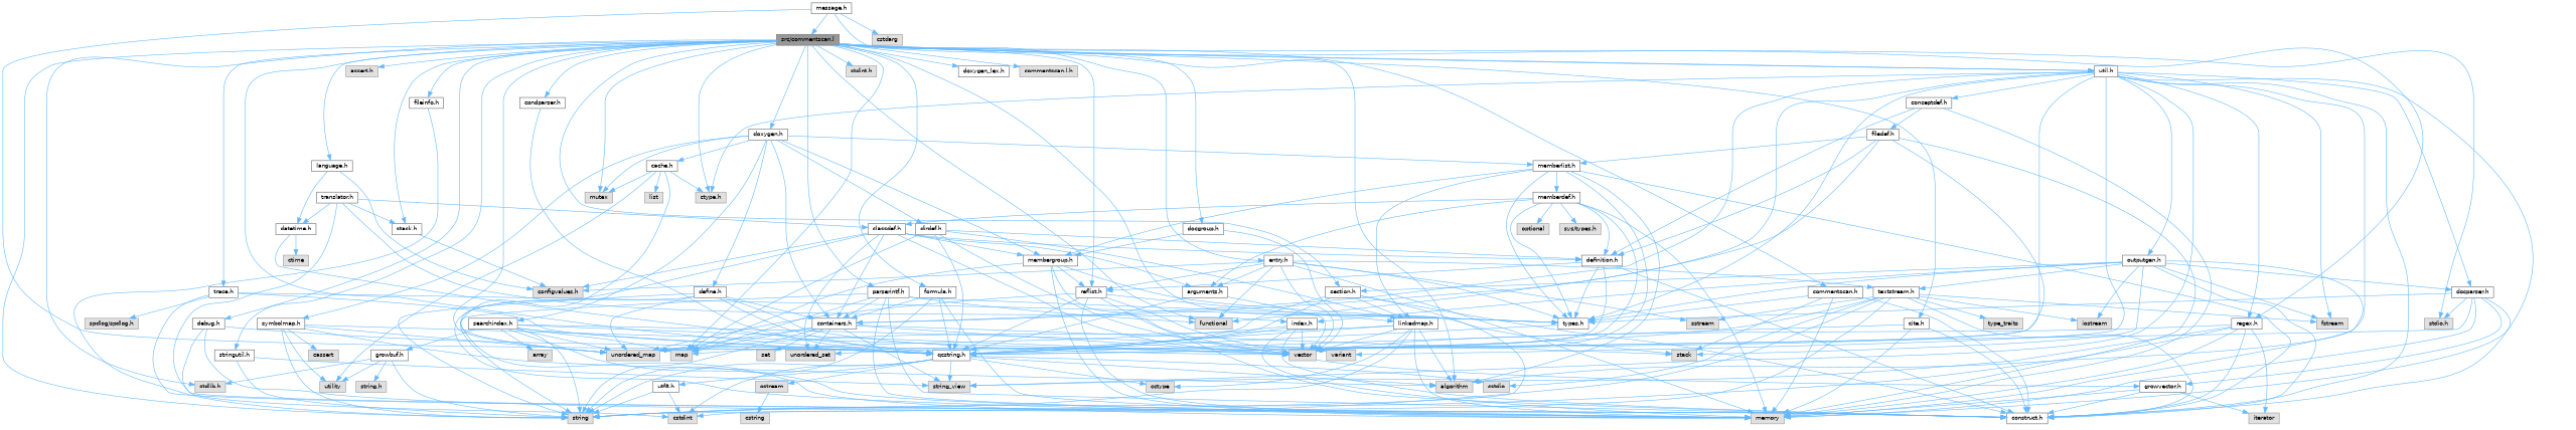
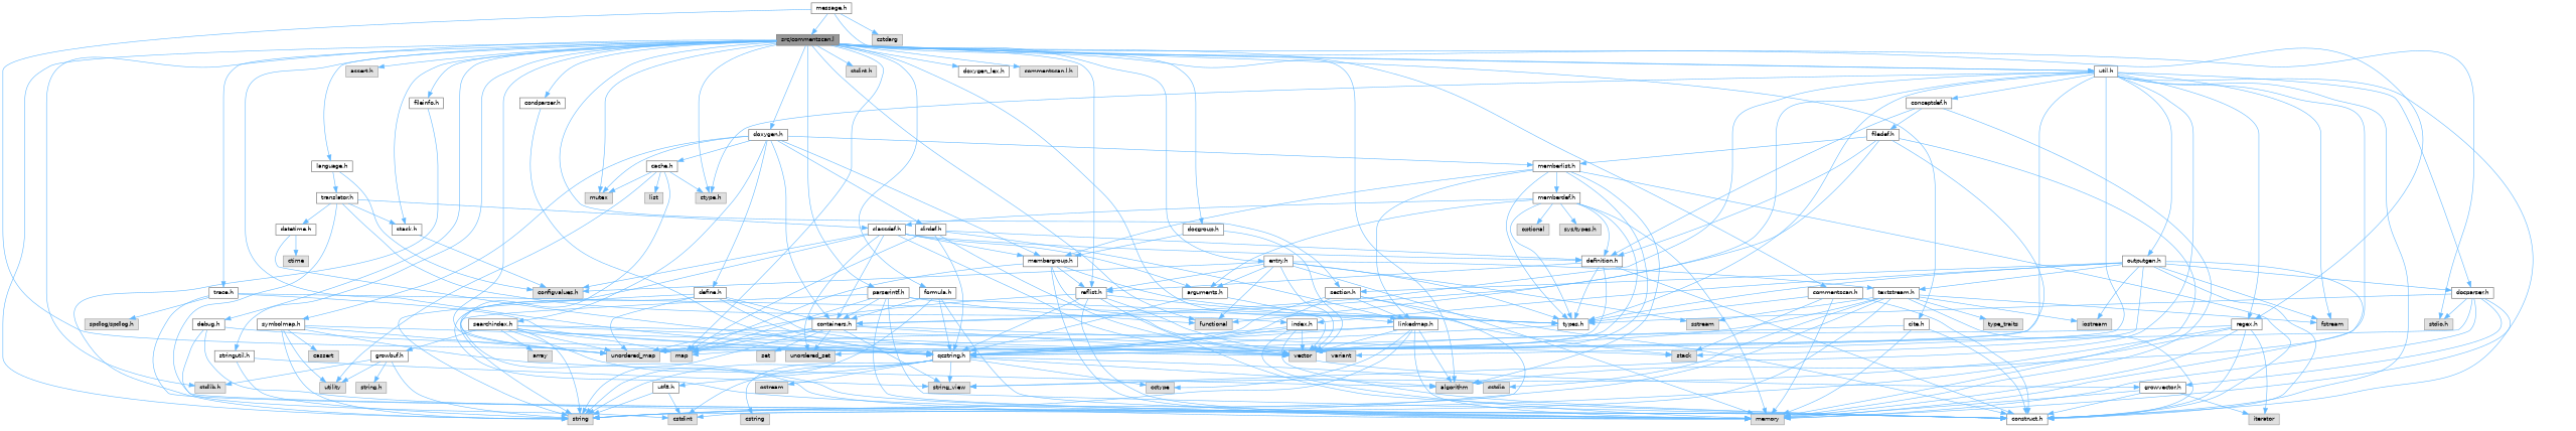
  digraph {
    node [color=grey40 fillcolor=white fontname=Helvetica fontsize=10 shape=box style=filled]
    edge [color=steelblue1 fontname=Helvetica fontsize=10 labelfontname=Helvetica labelfontsize=10 style=solid]
    n1 [color=gray40 fillcolor=grey60 fontcolor=black height=0.2 label="src/commentscan.l" width=0.4]
    n2 [color=grey60 fillcolor="#E0E0E0" height=0.2 label="stdint.h" width=0.4]
    n3 [color=grey60 fillcolor="#E0E0E0" height=0.2 label=map width=0.4]
    n4 [color=grey60 fillcolor="#E0E0E0" height=0.2 label=stack width=0.4]
    n5 [color=grey60 fillcolor="#E0E0E0" height=0.2 label=string width=0.4]
    n6 [color=grey60 fillcolor="#E0E0E0" height=0.2 label=mutex width=0.4]
    n7 [color=grey60 fillcolor="#E0E0E0" height=0.2 label=functional width=0.4]
    n8 [color=grey60 fillcolor="#E0E0E0" height=0.2 label=unordered_map width=0.4]
    n9 [color=grey60 fillcolor="#E0E0E0" height=0.2 label=algorithm width=0.4]
    n10 [color=grey60 fillcolor="#E0E0E0" height=0.2 label="stdio.h" width=0.4]
    n11 [color=grey60 fillcolor="#E0E0E0" height=0.2 label="stdlib.h" width=0.4]
    n12 [color=grey60 fillcolor="#E0E0E0" height=0.2 label="assert.h" width=0.4]
    n13 [color=grey60 fillcolor="#E0E0E0" height=0.2 label="ctype.h" width=0.4]
    n14 [height=0.2 label="qcstring.h" width=0.4]
    n15 [height=0.2 label="fileinfo.h" width=0.4]
    n16 [height=0.2 label="cite.h" width=0.4]
    n17 [height=0.2 label="commentscan.h" width=0.4]
    n18 [height=0.2 label="condparser.h" width=0.4]
    n19 [height=0.2 label="stack.h" width=0.4]
    n20 [height=0.2 label="debug.h" width=0.4]
    n21 [height=0.2 label="docgroup.h" width=0.4]
    n22 [height=0.2 label="reflist.h" width=0.4]
    n23 [height=0.2 label="doxygen.h" width=0.4]
    n24 [height=0.2 label="entry.h" width=0.4]
    n25 [height=0.2 label="formula.h" width=0.4]
    n26 [height=0.2 label="language.h" width=0.4]
    n27 [height=0.2 label="util.h" width=0.4]
    n28 [height=0.2 label="section.h" width=0.4]
    n29 [height=0.2 label="regex.h" width=0.4]
    n30 [height=0.2 label="parserintf.h" width=0.4]
    n31 [height=0.2 label="trace.h" width=0.4]
    n32 [height=0.2 label="stringutil.h" width=0.4]
    n33 [height=0.2 label="doxygen_lex.h" width=0.4]
    n34 [color=grey60 fillcolor="#E0E0E0" height=0.2 label="commentscan.l.h" width=0.4]
    n35 [color=grey60 fillcolor="#E0E0E0" height=0.2 label=string_view width=0.4]
    n36 [color=grey60 fillcolor="#E0E0E0" height=0.2 label=cctype width=0.4]
    n37 [color=grey60 fillcolor="#E0E0E0" height=0.2 label=cstring width=0.4]
    n38 [color=grey60 fillcolor="#E0E0E0" height=0.2 label=cstdio width=0.4]
    n39 [color=grey60 fillcolor="#E0E0E0" height=0.2 label=cstdint width=0.4]
    n40 [color=grey60 fillcolor="#E0E0E0" height=0.2 label=ostream width=0.4]
    n41 [height=0.2 label="utf8.h" width=0.4]
    n42 [color=grey60 fillcolor="#E0E0E0" height=0.2 label=memory width=0.4]
    n43 [height=0.2 label="construct.h" width=0.4]
    n44 [height=0.2 label="types.h" width=0.4]
    n45 [color=grey60 fillcolor="#E0E0E0" height=0.2 label="configvalues.h" width=0.4]
    n46 [color=grey60 fillcolor="#E0E0E0" height=0.2 label=vector width=0.4]
    n47 [height=0.2 label="membergroup.h" width=0.4]
    n48 [height=0.2 label="linkedmap.h" width=0.4]
    n49 [height=0.2 label="containers.h" width=0.4]
    n50 [height=0.2 label="dirdef.h" width=0.4]
    n51 [height=0.2 label="memberlist.h" width=0.4]
    n52 [height=0.2 label="define.h" width=0.4]
    n53 [height=0.2 label="cache.h" width=0.4]
    n54 [height=0.2 label="symbolmap.h" width=0.4]
    n55 [height=0.2 label="searchindex.h" width=0.4]
    n56 [height=0.2 label="arguments.h" width=0.4]
    n57 [color=grey60 fillcolor="#E0E0E0" height=0.2 label=sstream width=0.4]
    n58 [height=0.2 label="textstream.h" width=0.4]
    n59 [height=0.2 label="translator.h" width=0.4]
    n60 [height=0.2 label="message.h" width=0.4]
    n61 [color=grey60 fillcolor="#E0E0E0" height=0.2 label=cstdarg width=0.4]
    n62 [color=grey60 fillcolor="#E0E0E0" height=0.2 label=variant width=0.4]
    n63 [color=grey60 fillcolor="#E0E0E0" height=0.2 label=fstream width=0.4]
    n64 [height=0.2 label="docparser.h" width=0.4]
    n65 [height=0.2 label="outputgen.h" width=0.4]
    n66 [height=0.2 label="conceptdef.h" width=0.4]
    n67 [color=grey60 fillcolor="#E0E0E0" height=0.2 label=iterator width=0.4]
    n68 [color=grey60 fillcolor="#E0E0E0" height=0.2 label="spdlog/spdlog.h" width=0.4]
    n69 [height=0.2 label="growvector.h" width=0.4]
    n70 [color=grey60 fillcolor="#E0E0E0" height=0.2 label=set width=0.4]
    n71 [color=grey60 fillcolor="#E0E0E0" height=0.2 label=unordered_set width=0.4]
    n72 [height=0.2 label="definition.h" width=0.4]
    n73 [height=0.2 label="memberdef.h" width=0.4]
    n74 [color=grey60 fillcolor="#E0E0E0" height=0.2 label=list width=0.4]
    n75 [color=grey60 fillcolor="#E0E0E0" height=0.2 label=utility width=0.4]
    n76 [color=grey60 fillcolor="#E0E0E0" height=0.2 label=cassert width=0.4]
    n77 [color=grey60 fillcolor="#E0E0E0" height=0.2 label=array width=0.4]
    n78 [height=0.2 label="growbuf.h" width=0.4]
    n79 [color=grey60 fillcolor="#E0E0E0" height=0.2 label=optional width=0.4]
    n80 [color=grey60 fillcolor="#E0E0E0" height=0.2 label="sys/types.h" width=0.4]
    n81 [height=0.2 label="classdef.h" width=0.4]
    n82 [color=grey60 fillcolor="#E0E0E0" height=0.2 label="string.h" width=0.4]
    n83 [color=grey60 fillcolor="#E0E0E0" height=0.2 label=iostream width=0.4]
    n84 [color=grey60 fillcolor="#E0E0E0" height=0.2 label=type_traits width=0.4]
    n85 [height=0.2 label="datetime.h" width=0.4]
    n86 [height=0.2 label="index.h" width=0.4]
    n87 [color=grey60 fillcolor="#E0E0E0" height=0.2 label=ctime width=0.4]
    n88 [height=0.2 label="filedef.h" width=0.4]
    n1 -> n2
    n1 -> n3
    n1 -> n4
    n1 -> n5
    n1 -> n6
    n1 -> n7
    n1 -> n8
    n1 -> n9
    n1 -> n10
    n1 -> n11
    n1 -> n12
    n1 -> n13
    n1 -> n14
    n1 -> n15
    n1 -> n16
    n1 -> n17
    n1 -> n18
    n1 -> n19
    n1 -> n20
    n1 -> n21
    n1 -> n22
    n1 -> n23
    n1 -> n24
    n1 -> n25
    n1 -> n26
    n1 -> n27
    n1 -> n28
    n1 -> n29
    n1 -> n30
    n1 -> n31
    n1 -> n32
    n1 -> n33
    n1 -> n34
    n14 -> n5
    n14 -> n9
    n14 -> n35
    n14 -> n36
-   n40 -> n37
+   n14 -> n37
    n14 -> n38
    n14 -> n39
    n14 -> n40
    n14 -> n41
    n15 -> n5
    n16 -> n14
    n16 -> n42
    n16 -> n43
    n17 -> n4
    n17 -> n42
    n17 -> n43
    n17 -> n44
    n18 -> n14
    n19 -> n45
    n20 -> n14
    n20 -> n39
    n20 -> n43
    n21 -> n46
    n21 -> n47
    n22 -> n8
    n22 -> n14
    n22 -> n42
    n22 -> n43
    n22 -> n46
    n22 -> n48
    n23 -> n6
    n23 -> n47
    n23 -> n49
    n23 -> n50
    n23 -> n51
    n23 -> n52
    n23 -> n53
    n23 -> n54
    n23 -> n55
    n24 -> n7
    n24 -> n22
    n24 -> n42
    n24 -> n44
    n24 -> n45
    n24 -> n46
    n24 -> n56
    n24 -> n57
    n24 -> n58
    n25 -> n5
    n25 -> n14
    n25 -> n42
    n25 -> n49
    n26 -> n45
-   n26 -> n85
+   n26 -> n59
    n27 -> n7
    n27 -> n8
    n27 -> n9
    n27 -> n13
    n27 -> n29
    n27 -> n35
    n27 -> n42
    n27 -> n43
    n27 -> n44
    n27 -> n49
    n27 -> n62
    n27 -> n63
    n27 -> n64
    n27 -> n65
    n27 -> n66
    n28 -> n5
    n28 -> n8
    n28 -> n14
    n28 -> n43
    n28 -> n48
    n29 -> n5
    n29 -> n35
    n29 -> n42
    n29 -> n43
    n29 -> n46
    n29 -> n67
    n30 -> n3
    n30 -> n5
    n30 -> n7
    n30 -> n42
    n30 -> n43
    n30 -> n44
    n30 -> n49
    n31 -> n14
    n31 -> n43
    n31 -> n44
    n31 -> n68
    n32 -> n5
    n32 -> n35
    n41 -> n5
    n41 -> n39
    n44 -> n14
    n46 -> n69
    n47 -> n3
    n47 -> n22
    n47 -> n42
    n47 -> n44
    n47 -> n46
    n48 -> n5
    n48 -> n8
    n48 -> n9
    n48 -> n14
    n48 -> n36
    n48 -> n42
    n48 -> n46
    n49 -> n3
    n49 -> n4
    n49 -> n5
    n49 -> n8
    n49 -> n35
    n49 -> n46
    n49 -> n70
    n49 -> n71
    n50 -> n3
    n50 -> n14
    n50 -> n46
    n50 -> n48
    n50 -> n72
    n51 -> n9
    n51 -> n43
    n51 -> n44
    n51 -> n46
    n51 -> n47
    n51 -> n48
    n51 -> n73
    n52 -> n5
    n52 -> n8
    n52 -> n14
    n52 -> n42
    n52 -> n46
    n52 -> n49
    n53 -> n6
    n53 -> n8
    n53 -> n13
    n53 -> n74
    n53 -> n75
    n54 -> n5
    n54 -> n8
    n54 -> n9
    n54 -> n46
    n54 -> n75
    n54 -> n76
    n55 -> n3
    n55 -> n5
    n55 -> n8
    n55 -> n14
    n55 -> n42
    n55 -> n46
    n55 -> n62
    n55 -> n77
    n55 -> n78
    n56 -> n14
    n56 -> n46
    n58 -> n5
    n58 -> n14
    n58 -> n38
    n58 -> n39
    n58 -> n43
    n58 -> n57
    n58 -> n63
    n58 -> n83
    n58 -> n84
    n59 -> n19
    n59 -> n43
    n59 -> n81
    n59 -> n85
    n59 -> n86
    n60 -> n1
    n60 -> n14
    n60 -> n27
    n60 -> n61
    n64 -> n10
    n64 -> n14
    n64 -> n42
    n64 -> n43
    n64 -> n44
    n64 -> n69
    n65 -> n4
    n65 -> n28
    n65 -> n42
    n65 -> n43
    n65 -> n44
    n65 -> n58
    n65 -> n63
    n65 -> n64
    n65 -> n83
    n65 -> n86
    n66 -> n42
    n66 -> n72
    n66 -> n88
    n69 -> n42
    n69 -> n43
    n69 -> n67
    n72 -> n22
    n72 -> n43
    n72 -> n44
    n72 -> n46
    n73 -> n42
    n73 -> n44
    n73 -> n46
    n73 -> n56
    n73 -> n72
    n73 -> n79
    n73 -> n80
    n73 -> n81
    n78 -> n5
    n78 -> n11
    n78 -> n75
    n78 -> n82
    n81 -> n42
    n81 -> n45
    n81 -> n46
    n81 -> n47
    n81 -> n49
    n81 -> n56
    n81 -> n71
    n81 -> n72
    n85 -> n14
    n85 -> n87
    n86 -> n3
    n86 -> n14
    n86 -> n42
    n86 -> n43
    n86 -> n46
    n88 -> n42
    n88 -> n49
    n88 -> n51
    n88 -> n71
    n88 -> n72
  }
